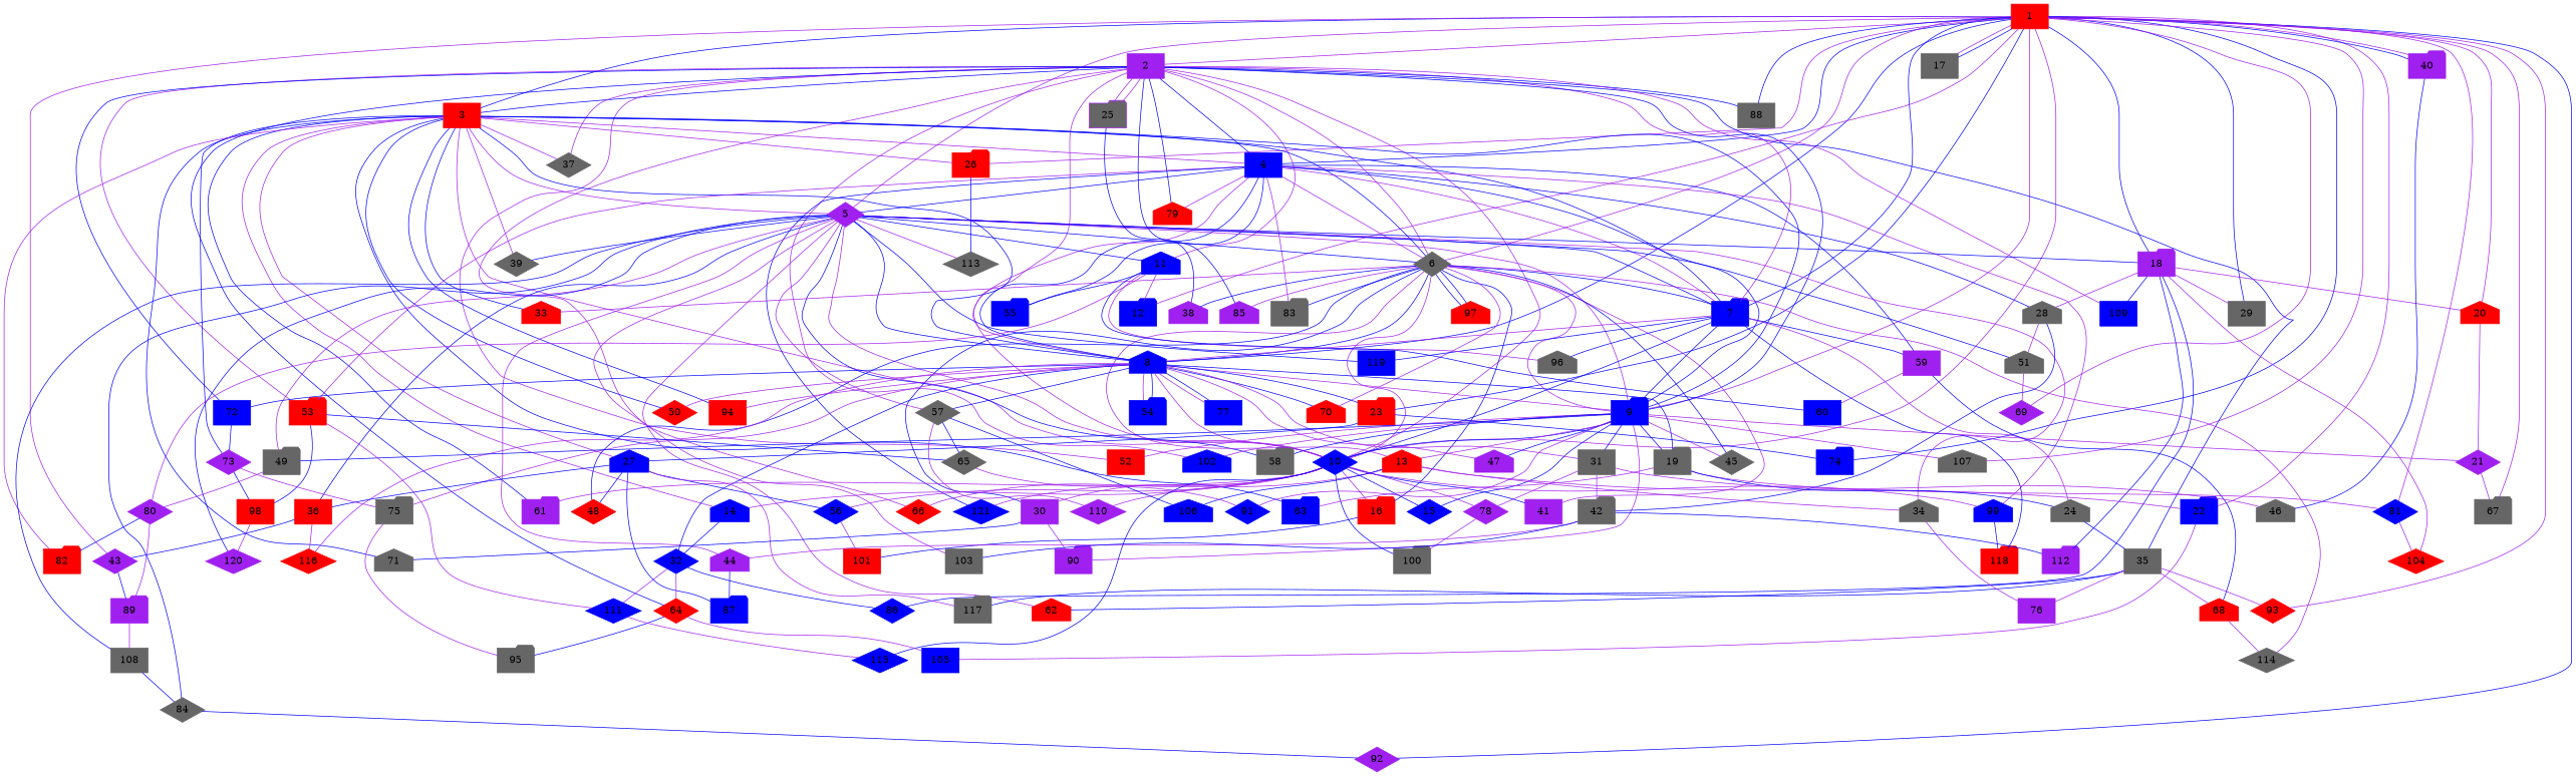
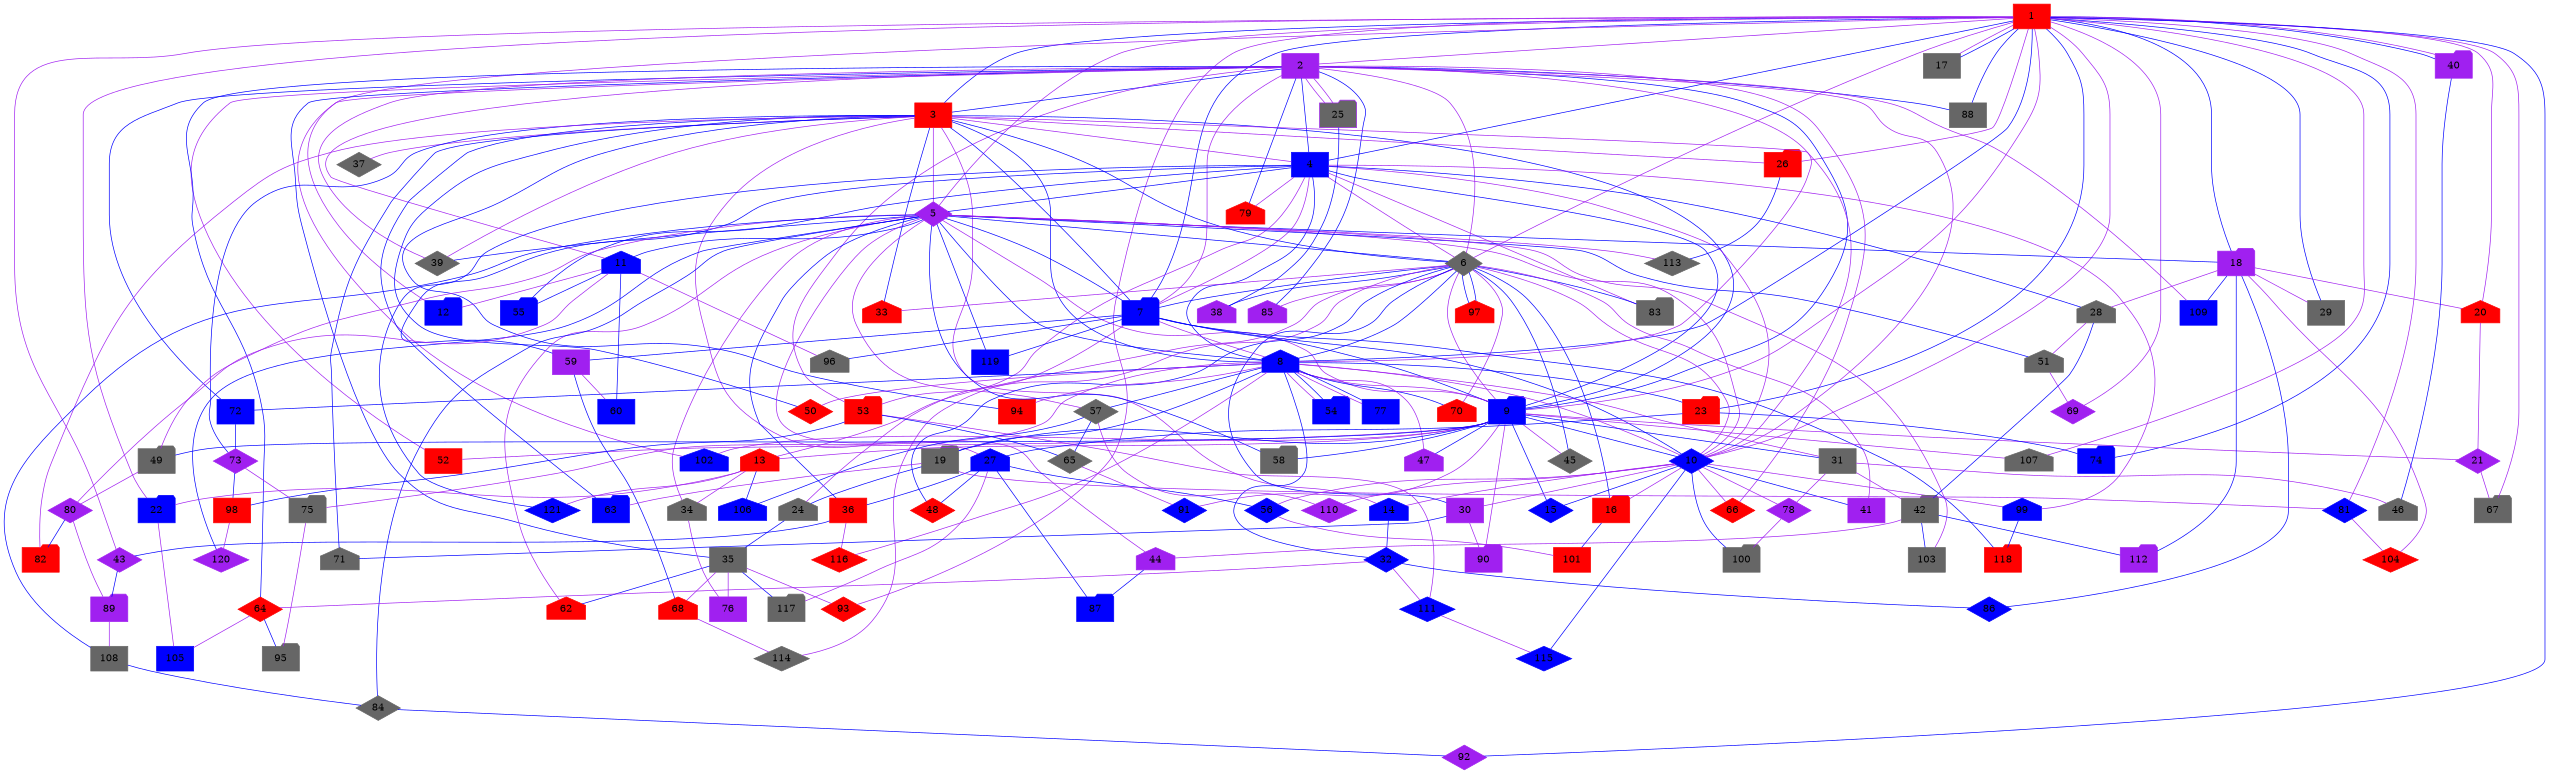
  graph {
    node [color=gray40 shape=diamond style=filled]
    edge [color=purple]
    1 [color=red shape=box]
    2 [color=purple shape=box]
    3 [color=red shape=box]
    4 [color=blue shape=box]
    5 [color=purple]
    6
    7 [color=blue shape=folder]
    8 [color=blue shape=house]
    9 [color=blue shape=folder]
    10 [color=blue]
    12 [color=blue shape=folder]
    17 [shape=box]
    18 [color=purple shape=folder]
    20 [color=red shape=house]
    22 [color=blue shape=folder]
    23 [color=red shape=folder]
    26 [color=red shape=folder]
    29 [shape=box]
    40 [color=purple shape=folder]
    43 [color=purple]
    67 [shape=folder]
    69 [color=purple]
    74 [color=blue shape=folder]
    81 [color=blue]
    88 [shape=box]
    92 [color=purple]
    93 [color=red]
    107 [shape=house]
    11 [color=blue shape=house]
    25 [color=purple fillcolor=gray40 shape=folder]
    35 [shape=box]
    37
    52 [color=red shape=box]
    53 [color=red shape=folder]
    64 [color=red]
    66 [color=red]
    72 [color=blue shape=box]
    79 [color=red shape=house]
    85 [color=purple shape=house]
    102 [color=blue shape=house]
    109 [color=blue shape=box]
    14 [color=blue shape=house]
    27 [color=blue shape=house]
    33 [color=red shape=house]
    39
    50 [color=red]
-   61 [color=purple shape=folder]
    63 [color=blue shape=folder]
    71 [shape=house]
    73 [color=purple]
    82 [color=red shape=folder]
    94 [color=red shape=box]
    28 [shape=house]
    55 [color=blue shape=folder]
    59 [color=purple shape=box]
    83 [shape=folder]
    99 [color=blue shape=house]
    121 [color=blue]
    34 [shape=house]
    36 [color=red shape=box]
    44 [color=purple shape=house]
    49 [shape=folder]
    51 [shape=house]
    57
    58 [shape=folder]
    62 [color=red shape=house]
    84
    103 [shape=box]
    108 [shape=box]
    113
    119 [color=blue shape=box]
    120 [color=purple]
    13 [color=red shape=house]
    16 [color=red shape=folder]
    30 [color=purple shape=box]
    38 [color=purple shape=house]
    41 [color=purple shape=box]
    45
    48 [color=red]
    70 [color=red shape=house]
    97 [color=red shape=house]
    114
    24 [shape=house]
    96 [shape=house]
    118 [color=red shape=folder]
    19 [shape=folder]
    31 [shape=box]
    32 [color=blue]
    47 [color=purple shape=house]
    54 [color=blue shape=folder]
    75 [shape=folder]
    77 [color=blue shape=box]
    116 [color=red]
    15 [color=blue]
    21 [color=purple]
    90 [color=purple shape=folder]
    91 [color=blue]
    56 [color=blue]
    78 [color=purple]
    100 [shape=folder]
    110 [color=purple]
    115 [color=blue]
    86 [color=blue]
    104 [color=red]
    112 [color=purple shape=folder]
    105 [color=blue shape=box]
    46 [shape=house]
    89 [color=purple shape=folder]
    60 [color=blue shape=box]
    80 [color=purple]
    117 [shape=folder]
    76 [color=purple shape=box]
    68 [color=red shape=house]
    111 [color=blue]
    65
    98 [color=red shape=box]
    95 [shape=folder]
    87 [color=blue shape=folder]
    42 [shape=folder]
    106 [color=blue shape=house]
    101 [color=red shape=box]
    1 -- 2
    1 -- 3 [color=blue]
    1 -- 4 [color=blue]
    1 -- 5
    1 -- 6
    1 -- 7 [color=blue]
    1 -- 8 [color=blue]
    1 -- 9
    1 -- 10
    1 -- 12
    1 -- 17
    1 -- 17 [color=blue]
    1 -- 18 [color=blue]
    1 -- 20
    1 -- 22
    1 -- 23 [color=blue]
    1 -- 26
    1 -- 29 [color=blue]
    1 -- 40 [color=blue]
    1 -- 40
    1 -- 43
    1 -- 67
    1 -- 69
    1 -- 74 [color=blue]
    1 -- 81
    1 -- 88 [color=blue]
    1 -- 92 [color=blue]
    1 -- 93
    1 -- 107
    2 -- 3 [color=blue]
    2 -- 4 [color=blue]
    2 -- 6
    2 -- 7
    2 -- 8
    2 -- 9 [color=blue]
    2 -- 10
    2 -- 88 [color=blue]
    2 -- 11
    2 -- 25
    2 -- 25
    2 -- 35 [color=blue]
-   2 -- 37
+   2 -- 39
    2 -- 52
    2 -- 53
    2 -- 64 [color=blue]
    2 -- 66
    2 -- 72 [color=blue]
    2 -- 79 [color=blue]
    2 -- 85 [color=blue]
    2 -- 102
    2 -- 109
    3 -- 4
    3 -- 5
    3 -- 6 [color=blue]
    3 -- 7 [color=blue]
    3 -- 8 [color=blue]
    3 -- 9 [color=blue]
    3 -- 10
    3 -- 26
    3 -- 37
    3 -- 14
    3 -- 27
    3 -- 33 [color=blue]
    3 -- 39
    3 -- 50 [color=blue]
-   3 -- 61 [color=blue]
    3 -- 63 [color=blue]
    3 -- 71 [color=blue]
    3 -- 73 [color=blue]
    3 -- 82
    3 -- 94 [color=blue]
    4 -- 5 [color=blue]
    4 -- 6
    4 -- 7
    4 -- 8 [color=blue]
    4 -- 9 [color=blue]
    4 -- 10
    4 -- 53
    4 -- 79
    4 -- 28 [color=blue]
    4 -- 55 [color=blue]
    4 -- 59 [color=blue]
    4 -- 83
    4 -- 99
    4 -- 121 [color=blue]
    5 -- 6 [color=blue]
    5 -- 7 [color=blue]
    5 -- 8 [color=blue]
    5 -- 9
    5 -- 10
    5 -- 18 [color=blue]
    5 -- 11 [color=blue]
    5 -- 39 [color=blue]
    5 -- 34
    5 -- 36 [color=blue]
    5 -- 44
    5 -- 49
    5 -- 51 [color=blue]
    5 -- 57
    5 -- 58 [color=blue]
    5 -- 62
    5 -- 84 [color=blue]
    5 -- 103
    5 -- 108 [color=blue]
    5 -- 113
    5 -- 119 [color=blue]
    5 -- 120 [color=blue]
    6 -- 7 [color=blue]
    6 -- 8 [color=blue]
    6 -- 9
    6 -- 10
    6 -- 85
    6 -- 33
    6 -- 83 [color=blue]
    6 -- 13
    6 -- 16 [color=blue]
    6 -- 30 [color=blue]
    6 -- 38 [color=blue]
    6 -- 41
    6 -- 45 [color=blue]
    6 -- 48 [color=blue]
    6 -- 70
    6 -- 97 [color=blue]
    6 -- 97 [color=blue]
    6 -- 114
    7 -- 8
    7 -- 9 [color=blue]
    7 -- 10 [color=blue]
    7 -- 59 [color=blue]
    7 -- 119 [color=blue]
    7 -- 24
    7 -- 96 [color=blue]
    7 -- 118 [color=blue]
    8 -- 9
    8 -- 10
    8 -- 23 [color=blue]
    8 -- 72 [color=blue]
    8 -- 50
    8 -- 94
    8 -- 57 [color=blue]
    8 -- 70 [color=blue]
    8 -- 19 [color=blue]
    8 -- 31
    8 -- 32 [color=blue]
    8 -- 47
    8 -- 54
    8 -- 54 [color=blue]
    8 -- 75
    8 -- 77
    8 -- 77 [color=blue]
    8 -- 116
    9 -- 10 [color=blue]
    9 -- 107
    9 -- 52
    9 -- 102
    9 -- 49 [color=blue]
    9 -- 58 [color=blue]
    9 -- 13
    9 -- 45
    9 -- 19 [color=blue]
    9 -- 31 [color=blue]
    9 -- 47 [color=blue]
    9 -- 15 [color=blue]
    9 -- 21
    9 -- 90
    9 -- 91
    10 -- 66
    10 -- 14
-   10 -- 61
    10 -- 99
    10 -- 16
    10 -- 30
    10 -- 41 [color=blue]
    10 -- 15 [color=blue]
    10 -- 56
    10 -- 78
    10 -- 100 [color=blue]
    10 -- 110
    10 -- 115 [color=blue]
    18 -- 20
    18 -- 29
    18 -- 109 [color=blue]
    18 -- 28
    18 -- 86 [color=blue]
    18 -- 104
    18 -- 112 [color=blue]
    20 -- 21
    22 -- 105
    23 -- 74 [color=blue]
    23 -- 27 [color=blue]
    26 -- 113 [color=blue]
    40 -- 46 [color=blue]
    43 -- 89 [color=blue]
    81 -- 104
    11 -- 12
    11 -- 55 [color=blue]
    11 -- 96
    11 -- 60 [color=blue]
    11 -- 80
    25 -- 38 [color=blue]
    35 -- 93
    35 -- 62 [color=blue]
    35 -- 117 [color=blue]
    35 -- 76
    35 -- 68
    53 -- 111
    53 -- 65 [color=blue]
    53 -- 98 [color=blue]
    64 -- 105
    64 -- 95 [color=blue]
    72 -- 73 [color=blue]
    14 -- 32 [color=blue]
    27 -- 36 [color=blue]
    27 -- 48 [color=blue]
    27 -- 56 [color=blue]
    27 -- 117
    27 -- 87 [color=blue]
    73 -- 75
    73 -- 98 [color=blue]
    28 -- 51
    28 -- 42 [color=blue]
    59 -- 60
    59 -- 68 [color=blue]
    99 -- 118 [color=blue]
    34 -- 76
    36 -- 43 [color=blue]
    36 -- 116
    44 -- 87 [color=blue]
    49 -- 80
    51 -- 69
    57 -- 110
    57 -- 65 [color=blue]
    57 -- 106 [color=blue]
    84 -- 92 [color=blue]
    108 -- 84 [color=blue]
    13 -- 22
    13 -- 121
    13 -- 34
    13 -- 106 [color=blue]
    16 -- 101 [color=blue]
    30 -- 71 [color=blue]
    30 -- 90
    24 -- 35 [color=blue]
    19 -- 81
    19 -- 63
    19 -- 24 [color=blue]
    31 -- 78
    31 -- 46
    31 -- 42
    32 -- 64
    32 -- 86 [color=blue]
    32 -- 111
    75 -- 95
    21 -- 67
    56 -- 101
    78 -- 100
    89 -- 108
    80 -- 82 [color=blue]
    80 -- 89
    68 -- 114
    111 -- 115
    65 -- 91
    98 -- 120
    42 -- 44
    42 -- 103 [color=blue]
    42 -- 112 [color=blue]
  }
